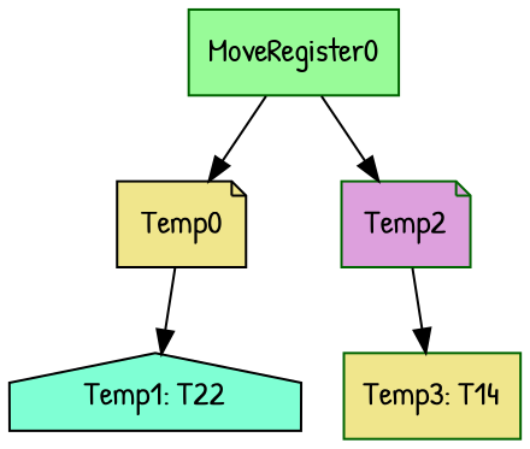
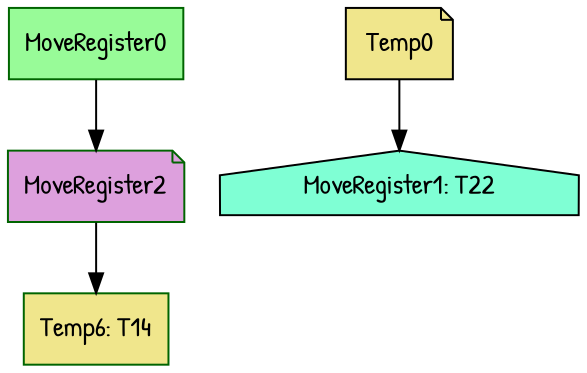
  digraph {
    fontname="Patrick Hand"
    ordering=out
    node [color=darkgreen fillcolor=khaki fontname="Patrick Hand" shape=box style=filled]
    edge [fontname="Patrick Hand"]
    MoveRegister0 [fillcolor=palegreen]
    Temp0 [color=black shape=note]
-   Temp2 [fillcolor=plum shape=note]
-   "Temp1: T22" [color=black fillcolor=aquamarine shape=house]
-   "Temp3: T14"
-   MoveRegister0 -> Temp0
+   Temp2 [fillcolor=plum shape=note label=MoveRegister2]
+   "Temp1: T22" [color=black fillcolor=aquamarine shape=house label="MoveRegister1: T22"]
+   "Temp3: T14" [label="Temp6: T14"]
    MoveRegister0 -> Temp2
    Temp0 -> "Temp1: T22"
    Temp2 -> "Temp3: T14"
  }
